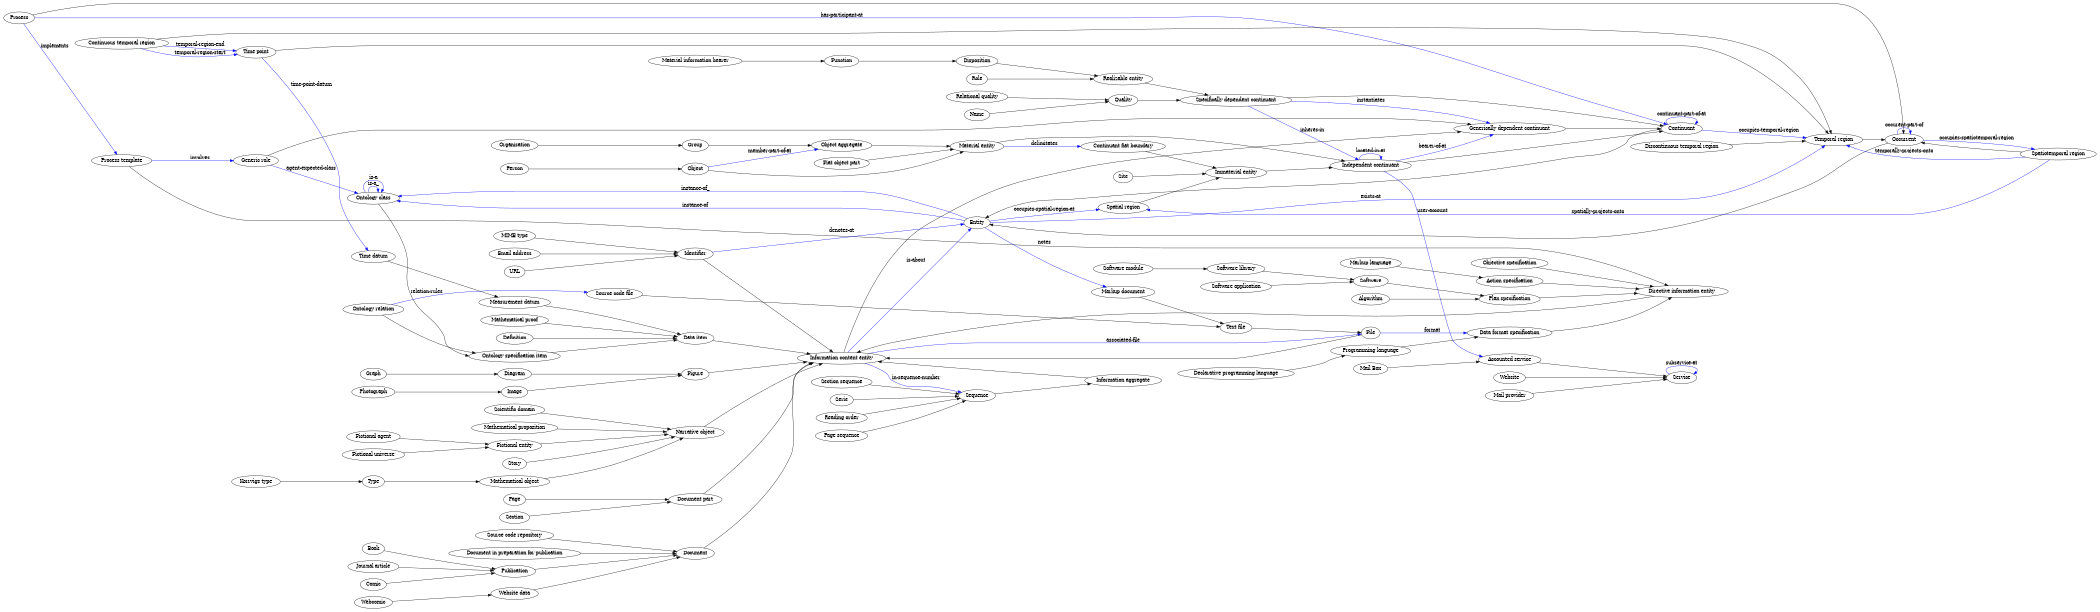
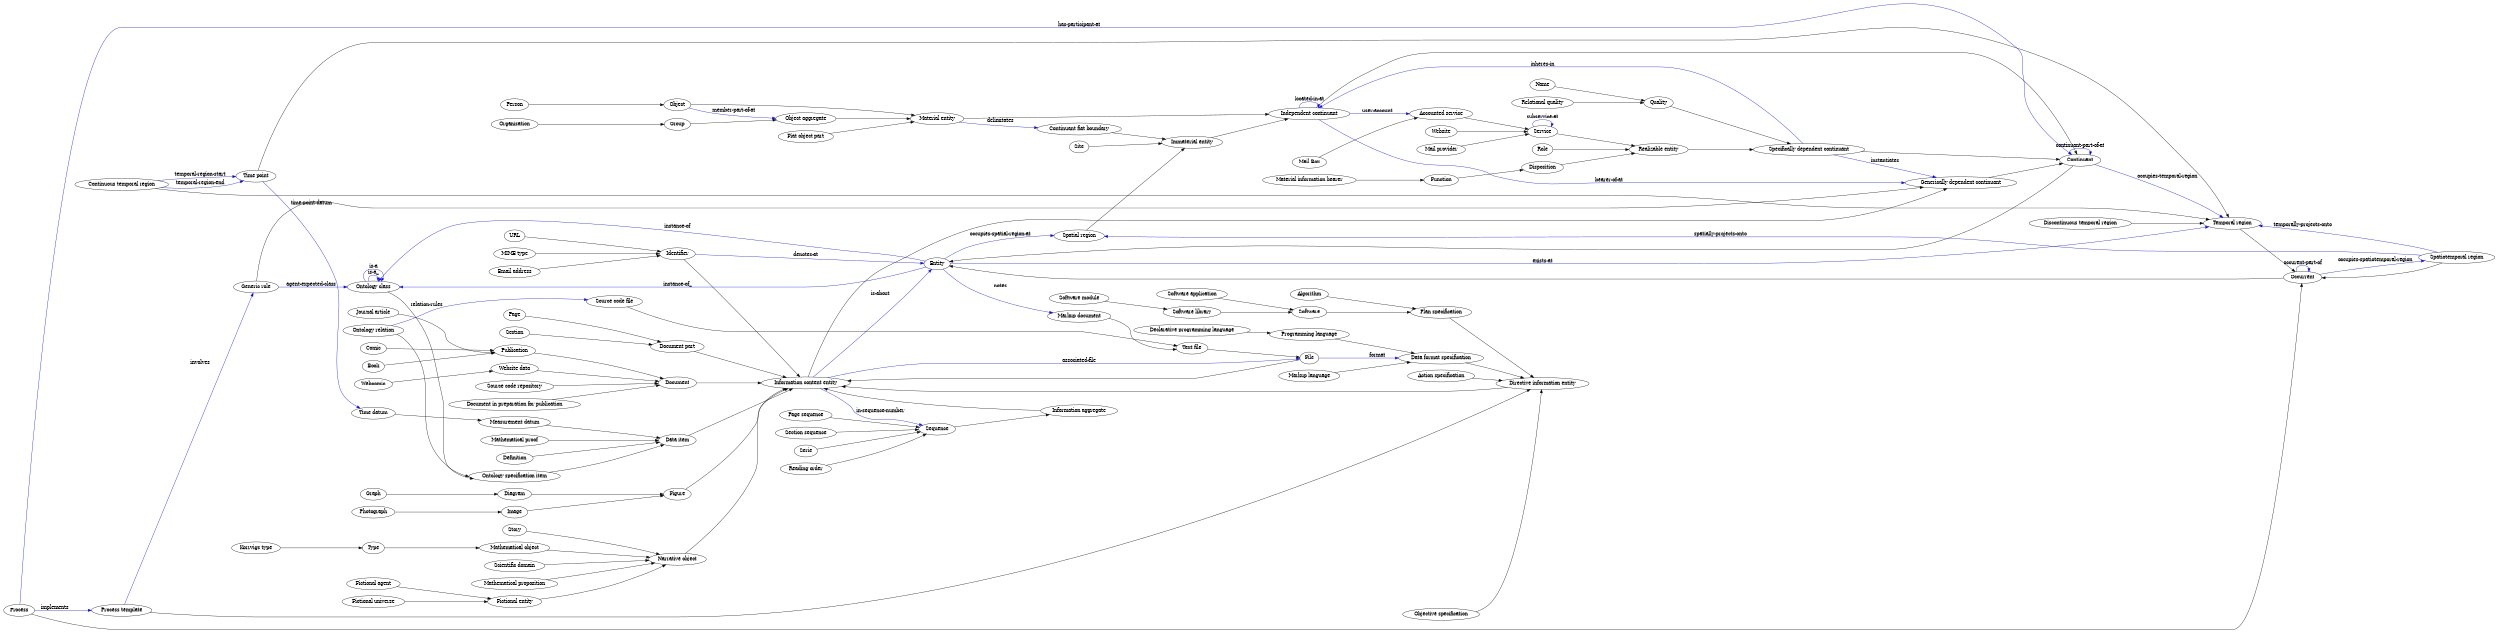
  digraph {
    rankdir=LR
    "Ontology class"
    "Ontology specification item"
    "Data item"
    "Information content entity"
    "Fictional entity"
    "Narrative object"
    Entity
    Sequence
    "Generically dependent continuant"
    File
    "Markup language"
    "Data format specification"
    "Directive information entity"
    Continuant
    "Temporal region"
    "Markup document"
    "Spatial region"
    Occurrent
    "Text file"
    "Immaterial entity"
    Object
    "Material entity"
    "Object aggregate"
    "Independent continuant"
    "Continuant fiat boundary"
    "Accounted service"
    "Section sequence"
    "Information aggregate"
    "Spatiotemporal region"
    Section
    "Document part"
    Document
    Story
    Service
    "Website data"
    "Specifically dependent continuant"
    "Software library"
    Software
    "Plan specification"
    "Fiat object part"
    Site
    "Declarative programming language"
    "Programming language"
    Quality
    "Relational quality"
    "Action specification"
    "Realizable entity"
    Role
    Disposition
    Function
    "Journal article"
    Publication
    Process
    "Process template"
    "Generic role"
    "Source code repository"
    "Document in preparation for publication"
    "Objective specification"
    "Source code file"
    Algorithm
    Person
    "Software application"
    Figure
    Image
    Photograph
    Diagram
    "Graph"
    Identifier
    "Email address"
    "Measurement datum"
    "Ontology relation"
    "Material information bearer"
    "Software module"
    "Mathematical object"
    "Scientific domain"
    Definition
    "Mathematical proof"
    "Mathematical proposition"
    Type
    "Discontinuous temporal region"
    "Korrvigs type"
    Comic
    Group
    Organisation
    "Mail Box"
    "Mail provider"
    "Fictional universe"
    "Fictional agent"
    Page
    Book
    Webcomic
    Website
    URL
    Serie
    "Reading order"
    "Page sequence"
    "Continuous temporal region"
    "Time point"
    "Time datum"
    "MIME type"
    Name
    "Ontology class" -> "Ontology class" [color=blue label="is-a_"]
    "Ontology class" -> "Ontology class" [color=blue label="is-a"]
    "Ontology class" -> "Ontology specification item"
    "Ontology specification item" -> "Data item"
    "Data item" -> "Information content entity"
    "Information content entity" -> Entity [color=blue label="is-about"]
    "Information content entity" -> Sequence [color=blue label="in-sequence-number"]
    "Information content entity" -> "Generically dependent continuant"
    "Information content entity" -> File [color=blue label="associated-file"]
    "Fictional entity" -> "Narrative object"
    "Narrative object" -> "Information content entity"
    Entity -> "Ontology class" [color=blue label="instance-of"]
    Entity -> "Ontology class" [color=blue label="instance-of_"]
    Entity -> "Temporal region" [color=blue label="exists-at"]
    Entity -> "Markup document" [color=blue label=notes]
    Entity -> "Spatial region" [color=blue label="occupies-spatial-region-at"]
    Sequence -> "Information aggregate"
    "Generically dependent continuant" -> Continuant
    File -> "Information content entity"
    File -> "Data format specification" [color=blue label=format]
-   "Markup language" -> "Action specification"
+   "Markup language" -> "Data format specification"
    "Data format specification" -> "Directive information entity"
    "Directive information entity" -> "Information content entity"
    Continuant -> Entity
    Continuant -> Continuant [color=blue label="continuant-part-of-at"]
    Continuant -> "Temporal region" [color=blue label="occupies-temporal-region"]
    "Temporal region" -> Occurrent
    "Markup document" -> "Text file"
    "Spatial region" -> "Immaterial entity"
    Occurrent -> Entity
    Occurrent -> Occurrent [color=blue label="occurent-part-of"]
    Occurrent -> "Spatiotemporal region" [color=blue label="occupies-spatiotemporal-region"]
    "Text file" -> File
    "Immaterial entity" -> "Independent continuant"
    Object -> "Material entity"
    Object -> "Object aggregate" [color=blue label="member-part-of-at"]
    "Material entity" -> "Independent continuant"
    "Material entity" -> "Continuant fiat boundary" [color=blue label=delimitates]
    "Object aggregate" -> "Material entity"
    "Independent continuant" -> "Generically dependent continuant" [color=blue label="bearer-of-at"]
    "Independent continuant" -> Continuant
    "Independent continuant" -> "Independent continuant" [color=blue label="located-in-at"]
    "Independent continuant" -> "Accounted service" [color=blue label="user-account"]
    "Continuant fiat boundary" -> "Immaterial entity"
    "Accounted service" -> Service
    "Section sequence" -> Sequence
    "Information aggregate" -> "Information content entity"
    "Spatiotemporal region" -> "Temporal region" [color=blue label="temporally-projects-onto"]
    "Spatiotemporal region" -> "Spatial region" [color=blue label="spatially-projects-onto"]
    "Spatiotemporal region" -> Occurrent
    Section -> "Document part"
    "Document part" -> "Information content entity"
    Document -> "Information content entity"
    Story -> "Narrative object"
    Service -> Service [color=blue label="subservice-at"]
+   Service -> "Realizable entity"
    "Website data" -> Document
    "Specifically dependent continuant" -> "Generically dependent continuant" [color=blue label=instantiates]
    "Specifically dependent continuant" -> Continuant
    "Specifically dependent continuant" -> "Independent continuant" [color=blue label="inheres-in"]
    "Software library" -> Software
    Software -> "Plan specification"
    "Plan specification" -> "Directive information entity"
    "Fiat object part" -> "Material entity"
    Site -> "Immaterial entity"
    "Declarative programming language" -> "Programming language"
    "Programming language" -> "Data format specification"
    Quality -> "Specifically dependent continuant"
    "Relational quality" -> Quality
    "Action specification" -> "Directive information entity"
    "Realizable entity" -> "Specifically dependent continuant"
    Role -> "Realizable entity"
    Disposition -> "Realizable entity"
    Function -> Disposition
    "Journal article" -> Publication
    Publication -> Document
    Process -> Continuant [color=blue label="has-participant-at"]
    Process -> Occurrent
    Process -> "Process template" [color=blue label=implements]
    "Process template" -> "Directive information entity"
    "Process template" -> "Generic role" [color=blue label=involves]
    "Generic role" -> "Ontology class" [color=blue label="agent-expected-class"]
    "Generic role" -> "Generically dependent continuant"
    "Source code repository" -> Document
    "Document in preparation for publication" -> Document
    "Objective specification" -> "Directive information entity"
    "Source code file" -> "Text file"
    Algorithm -> "Plan specification"
    Person -> Object
    "Software application" -> Software
    Figure -> "Information content entity"
    Image -> Figure
    Photograph -> Image
    Diagram -> Figure
    "Graph" -> Diagram
    Identifier -> "Information content entity"
    Identifier -> Entity [color=blue label="denotes-at"]
    "Email address" -> Identifier
    "Measurement datum" -> "Data item"
    "Ontology relation" -> "Ontology specification item"
    "Ontology relation" -> "Source code file" [color=blue label="relation-rules"]
    "Material information bearer" -> Function
    "Software module" -> "Software library"
    "Mathematical object" -> "Narrative object"
    "Scientific domain" -> "Narrative object"
    Definition -> "Data item"
    "Mathematical proof" -> "Data item"
    "Mathematical proposition" -> "Narrative object"
    Type -> "Mathematical object"
    "Discontinuous temporal region" -> "Temporal region"
    "Korrvigs type" -> Type
    Comic -> Publication
    Group -> "Object aggregate"
    Organisation -> Group
    "Mail Box" -> "Accounted service"
    "Mail provider" -> Service
    "Fictional universe" -> "Fictional entity"
    "Fictional agent" -> "Fictional entity"
    Page -> "Document part"
    Book -> Publication
    Webcomic -> "Website data"
    Website -> Service
    URL -> Identifier
    Serie -> Sequence
    "Reading order" -> Sequence
    "Page sequence" -> Sequence
    "Continuous temporal region" -> "Temporal region"
    "Continuous temporal region" -> "Time point" [color=blue label="temporal-region-start"]
    "Continuous temporal region" -> "Time point" [color=blue label="temporal-region-end"]
    "Time point" -> "Temporal region"
    "Time point" -> "Time datum" [color=blue label="time-point-datum"]
    "Time datum" -> "Measurement datum"
    "MIME type" -> Identifier
    Name -> Quality
  }
